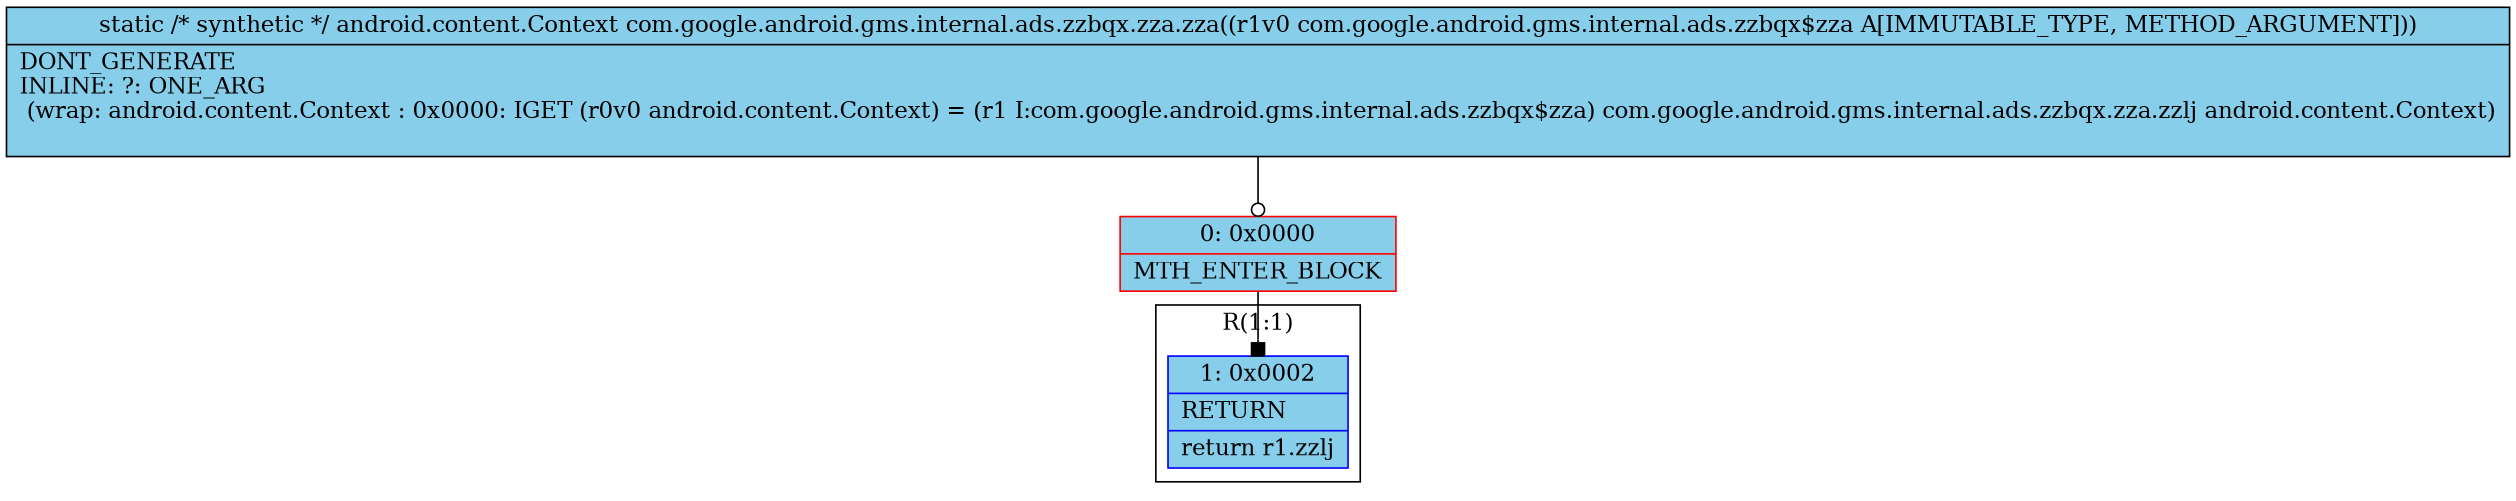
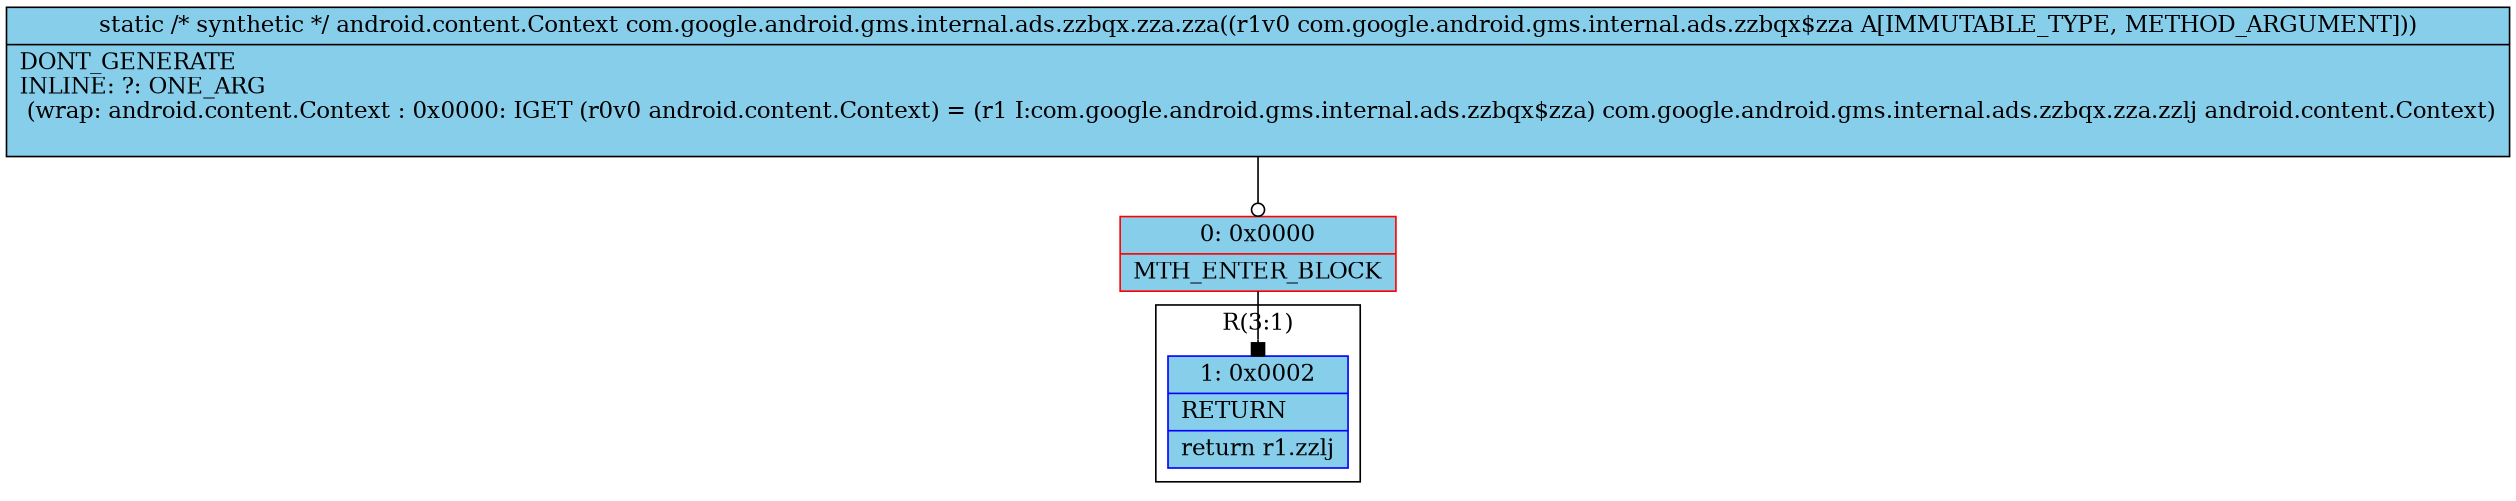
  digraph {
    node [shape=record style=filled fillcolor=skyblue]
    n1 [color=blue label="{1\:\ 0x0002|RETURN\l|return r1.zzlj\l}"]
    n2 [color=red label="{0\:\ 0x0000|MTH_ENTER_BLOCK\l}"]
    n3 [label="{static \/* synthetic *\/ android.content.Context com.google.android.gms.internal.ads.zzbqx.zza.zza((r1v0 com.google.android.gms.internal.ads.zzbqx$zza A[IMMUTABLE_TYPE, METHOD_ARGUMENT]))  | DONT_GENERATE\lINLINE: ?: ONE_ARG  \l  (wrap: android.content.Context : 0x0000: IGET  (r0v0 android.content.Context) = (r1 I:com.google.android.gms.internal.ads.zzbqx$zza) com.google.android.gms.internal.ads.zzbqx.zza.zzlj android.content.Context)\l\l}"]
    subgraph cluster_1 {
-     label="R(1:1)"
+     label="R(3:1)"
      n1
    }
    n2 -> n1 [arrowhead=box]
    n3 -> n2 [arrowhead=odot]
  }
